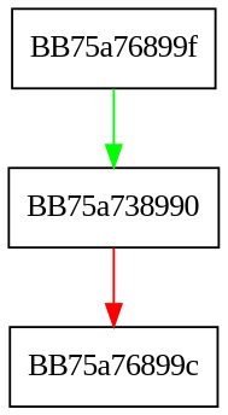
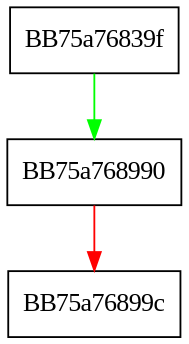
  digraph {
    fontname="Liberation Serif"
    splines=ortho
    node [fontname="Liberation Serif" shape=box]
    edge [fontname="Liberation Serif"]
-   BB75a768990 [label=BB75a738990]
+   BB75a768990
    BB75a76899c
-   BB75a76899f
+   BB75a76899f [label=BB75a76839f]
    BB75a768990 -> BB75a76899c [color=red]
    BB75a76899f -> BB75a768990 [color=green]
  }
